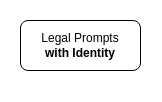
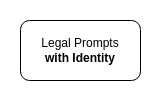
  <mxCell id="0" />
  <mxCell id="1" parent="0" />
- <mxCell id="2" value="Legal Prompts&lt;br&gt;&lt;b&gt;with Identity&lt;/b&gt;" style="rounded=1;whiteSpace=wrap;html=1;" vertex="1" parent="1"><mxGeometry x="20" y="20" width="120" height="50" as="geometry" /></mxCell>
+ <mxCell id="2" value="Legal Prompts&lt;br&gt;&lt;b&gt;with Identity&lt;/b&gt;" style="rounded=1;whiteSpace=wrap;html=1;" vertex="1" parent="1"><mxGeometry x="20" y="20" width="120" height="60" as="geometry" /></mxCell>
